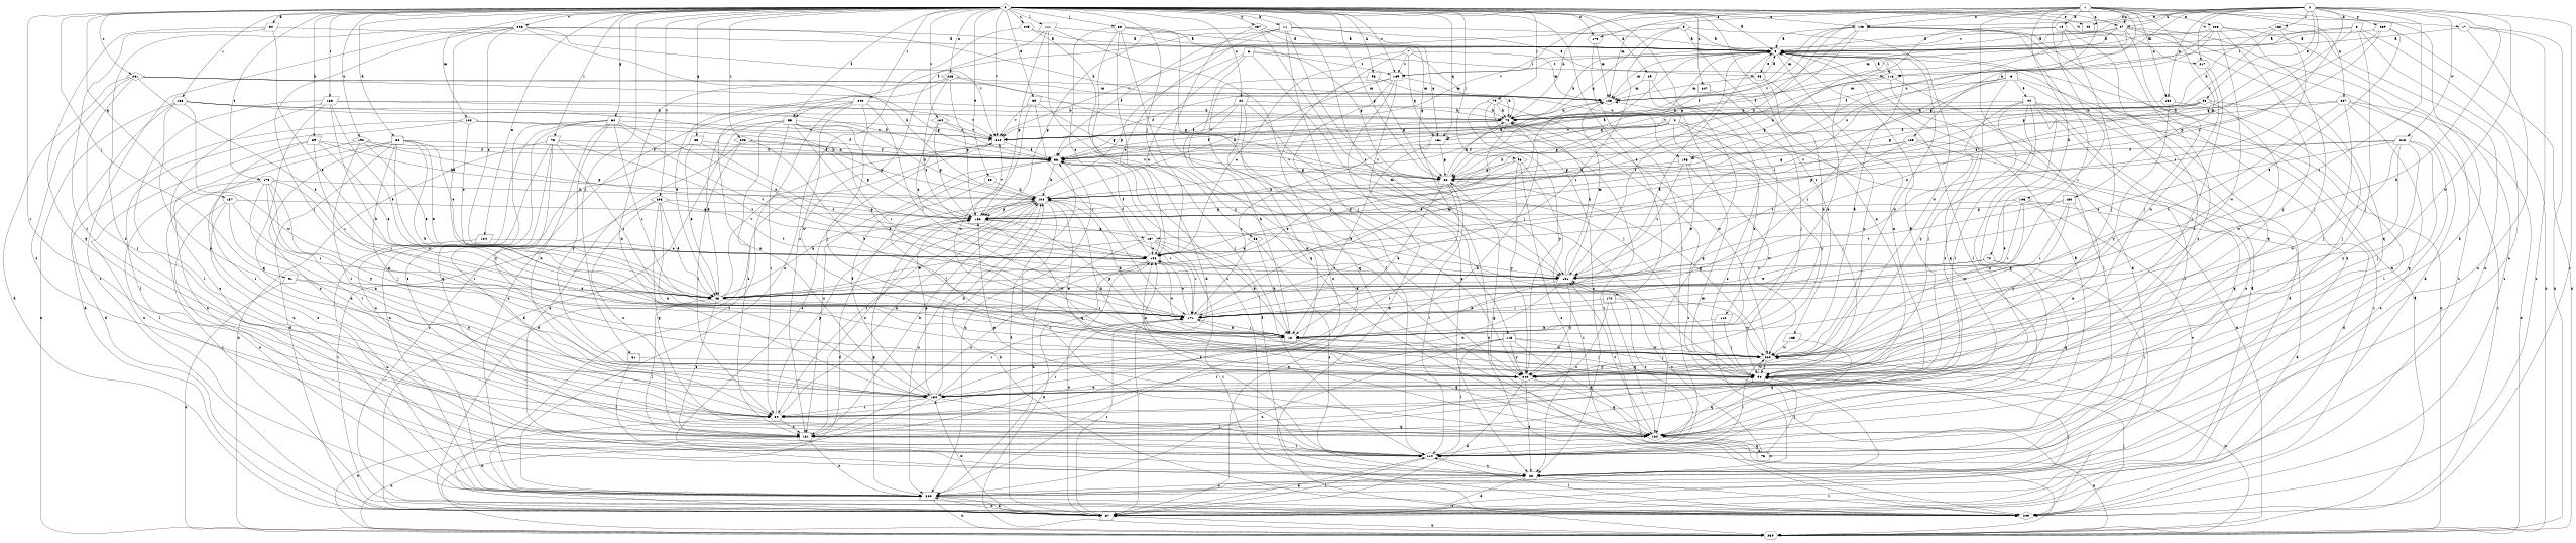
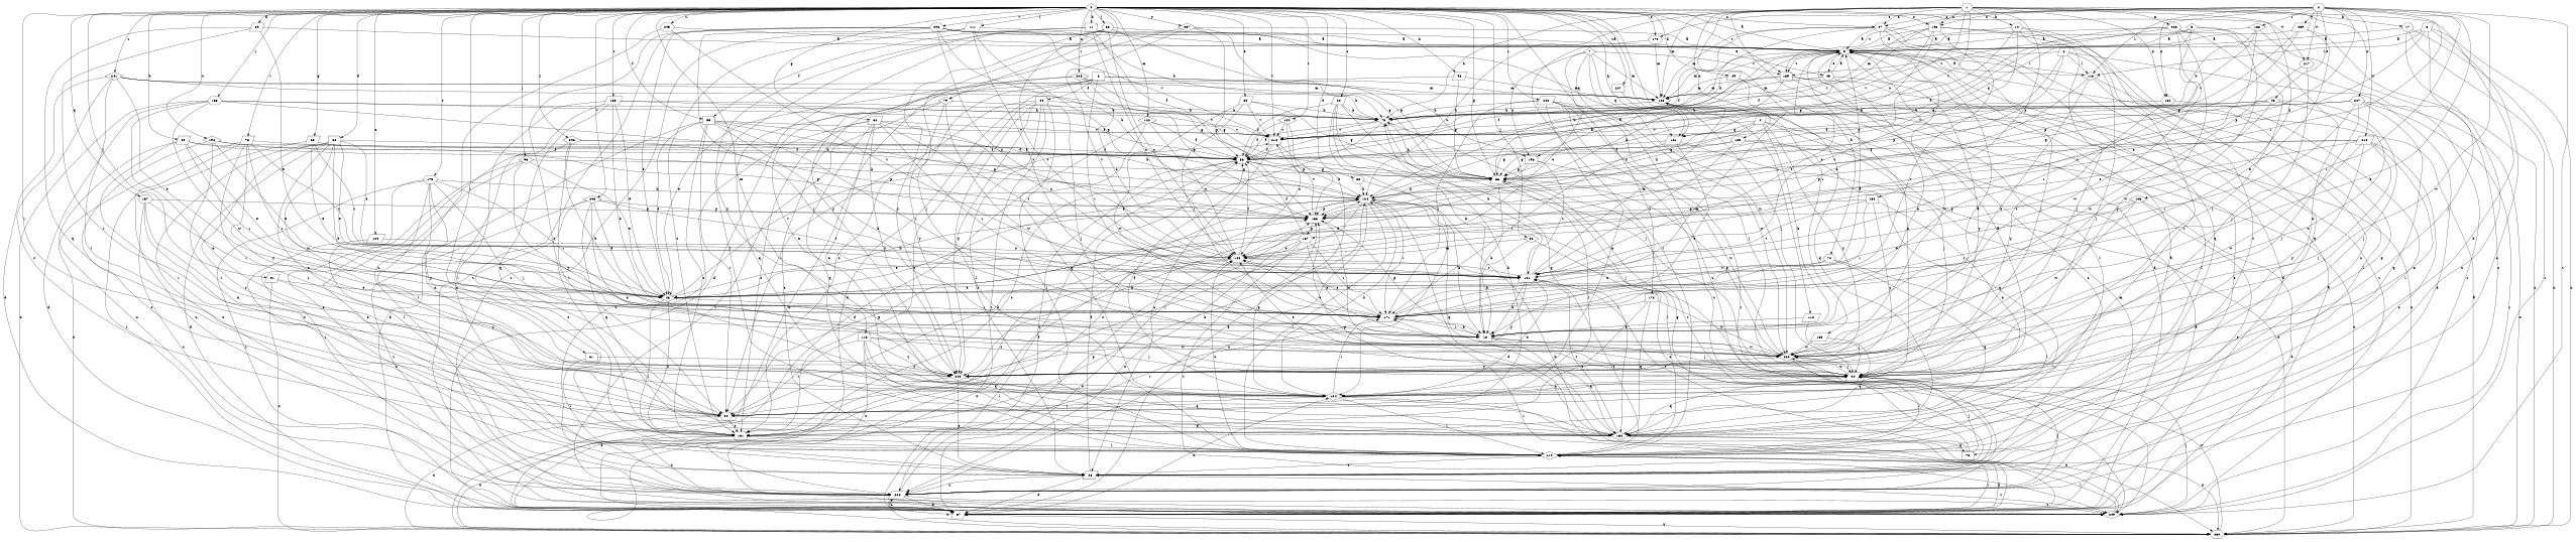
  strict digraph {
    node [shape=parallelogram]
    0 [shape=diamond]
    9 [shape=diamond]
    11 [shape=note]
    22
    27 [shape=hexagon]
    29
    30
    32 [shape=note]
    38 [shape=hexagon]
    39
-   42 [shape=note]
    55 [shape=note]
    62
    65
    66
    69
    78
    79 [shape=diamond]
    81 [shape=note]
    84 [shape=hexagon]
    86 [shape=diamond]
    88 [shape=hexagon]
    91
    93 [shape=diamond]
    98
    111
    112
    115 [shape=note]
    122 [shape=diamond]
    124
    143 [shape=note]
    157 [shape=hexagon]
    161
    163 [shape=hexagon]
    165
    172 [shape=note]
    175 [shape=hexagon]
    179 [shape=hexagon]
    183
    184 [shape=diamond]
    189 [shape=note]
    192 [shape=diamond]
    203 [shape=diamond]
    206 [shape=hexagon]
    210 [shape=note]
    217 [shape=hexagon]
    225 [shape=diamond]
    237 [shape=diamond]
    241 [shape=diamond]
    242
    245 [shape=hexagon]
    246 [shape=diamond]
    247 [shape=note]
    75 [shape=diamond]
    123 [shape=diamond]
    113 [shape=diamond]
    220 [shape=diamond]
    134 [shape=diamond]
    45 [shape=hexagon]
    114 [shape=diamond]
    191
    240 [shape=diamond]
    144 [shape=hexagon]
    56 [shape=hexagon]
    18 [shape=note]
    94
    162 [shape=diamond]
    37
    104 [shape=hexagon]
    249 [shape=diamond]
    28
    46 [shape=diamond]
    181 [shape=note]
    200
    171
    153
    230 [shape=hexagon]
    1 [shape=hexagon]
    14 [shape=hexagon]
    17 [shape=hexagon]
    70 [shape=hexagon]
    73 [shape=note]
    103 [shape=diamond]
    125 [shape=hexagon]
    132 [shape=hexagon]
    150 [shape=note]
    198 [shape=note]
    227 [shape=hexagon]
    228 [shape=hexagon]
    2 [shape=hexagon]
    43 [shape=diamond]
    167 [shape=hexagon]
    168 [shape=diamond]
    218
    239
    3 [shape=note]
    44 [shape=note]
    4
    5 [shape=diamond]
    6
    7 [shape=diamond]
    8
    0 -> 9 [label=a]
    0 -> 11 [label=b]
    0 -> 22 [label=c]
    0 -> 27 [label=c]
    0 -> 29 [label=d]
    0 -> 30 [label=d]
    0 -> 32 [label=d]
    0 -> 38 [label=e]
    0 -> 39 [label=e]
-   0 -> 42 [label=e]
    0 -> 55 [label=f]
    0 -> 62 [label=g]
    0 -> 65 [label=g]
    0 -> 66 [label=g]
    0 -> 69 [label=h]
    0 -> 78 [label=i]
    0 -> 79 [label=i]
    0 -> 81 [label=i]
    0 -> 84 [label=i]
    0 -> 86 [label=j]
    0 -> 88 [label=j]
    0 -> 91 [label=j]
    0 -> 93 [label=j]
    0 -> 98 [label=k]
    0 -> 111 [label=l]
    0 -> 112 [label=l]
    0 -> 115 [label=m]
    0 -> 122 [label=m]
    0 -> 124 [label=n]
    0 -> 143 [label=o]
    0 -> 157 [label=q]
    0 -> 161 [label=q]
    0 -> 163 [label=r]
    0 -> 165 [label=r]
    0 -> 172 [label=s]
    0 -> 175 [label=s]
    0 -> 179 [label=s]
    0 -> 183 [label=t]
    0 -> 184 [label=t]
    0 -> 189 [label=t]
    0 -> 192 [label=u]
    0 -> 203 [label=v]
    0 -> 206 [label=v]
    0 -> 210 [label=v]
    0 -> 217 [label=w]
    0 -> 225 [label=x]
    0 -> 237 [label=y]
    0 -> 241 [label=z]
    0 -> 242 [label=z]
    0 -> 245 [label=z]
    0 -> 246 [label=z]
    0 -> 247 [label=z]
    9 -> 189 [label=t]
    9 -> 75 [label=h]
    9 -> 123 [label=m]
    9 -> 113 [label=l]
    9 -> 220 [label=w]
    9 -> 134 [label=n]
    9 -> 45 [label=e]
    9 -> 114 [label=l]
    9 -> 191 [label=t]
    11 -> 9 [label=a]
    11 -> 55 [label=f]
    11 -> 161 [label=q]
    11 -> 45 [label=e]
    11 -> 191 [label=t]
    11 -> 240 [label=y]
    11 -> 144 [label=o]
    11 -> 56 [label=f]
    22 -> 75 [label=h]
    22 -> 134 [label=n]
    22 -> 56 [label=f]
    22 -> 18 [label=b]
    22 -> 94 [label=j]
    22 -> 162 [label=q]
    27 -> 9 [label=a]
    27 -> 123 [label=m]
    27 -> 56 [label=f]
    27 -> 94 [label=j]
    27 -> 162 [label=q]
    27 -> 37 [label=d]
    27 -> 104 [label=k]
    27 -> 249 [label=z]
    29 -> 123 [label=m]
    29 -> 162 [label=q]
    29 -> 28 [label=c]
    30 -> 9 [label=a]
    30 -> 84 [label=i]
    30 -> 162 [label=q]
    30 -> 46 [label=e]
    32 -> 220 [label=w]
    32 -> 134 [label=n]
    32 -> 144 [label=o]
    32 -> 56 [label=f]
    32 -> 18 [label=b]
    32 -> 37 [label=d]
    32 -> 46 [label=e]
    32 -> 181 [label=s]
    32 -> 200 [label=u]
    38 -> 94 [label=j]
    38 -> 104 [label=k]
    39 -> 66 [label=g]
    39 -> 210 [label=v]
    39 -> 75 [label=h]
    39 -> 220 [label=w]
    39 -> 171 [label=r]
    55 -> 84 [label=i]
    55 -> 210 [label=v]
    55 -> 18 [label=b]
    55 -> 37 [label=d]
    55 -> 104 [label=k]
    55 -> 46 [label=e]
    55 -> 181 [label=s]
    55 -> 171 [label=r]
    55 -> 153 [label=p]
    62 -> 210 [label=v]
    62 -> 134 [label=n]
    62 -> 191 [label=t]
    62 -> 240 [label=y]
    62 -> 144 [label=o]
    62 -> 162 [label=q]
    62 -> 181 [label=s]
    62 -> 200 [label=u]
    62 -> 171 [label=r]
    65 -> 191 [label=t]
-   65 -> 56 [label=x]
+   65 -> 56 [label=f]
    65 -> 249 [label=z]
    65 -> 46 [label=e]
    66 -> 9 [label=a]
    66 -> 84 [label=i]
    66 -> 75 [label=h]
    66 -> 114 [label=l]
    66 -> 18 [label=b]
    66 -> 104 [label=k]
    69 -> 84 [label=i]
    69 -> 56 [label=f]
    69 -> 104 [label=k]
    69 -> 46 [label=e]
    69 -> 200 [label=u]
    69 -> 171 [label=r]
    78 -> 84 [label=i]
    78 -> 191 [label=t]
    78 -> 240 [label=y]
    78 -> 56 [label=f]
    78 -> 200 [label=u]
    78 -> 171 [label=r]
    78 -> 230 [label=x]
    79 -> 75 [label=h]
    79 -> 220 [label=w]
    79 -> 240 [label=y]
    79 -> 249 [label=z]
    79 -> 28 [label=c]
    81 -> 114 [label=l]
    81 -> 240 [label=y]
    84 -> 75 [label=h]
    84 -> 162 [label=q]
    84 -> 104 [label=k]
    84 -> 181 [label=s]
    84 -> 153 [label=p]
    84 -> 230 [label=x]
    86 -> 144 [label=o]
    86 -> 18 [label=b]
    86 -> 28 [label=c]
    88 -> 9 [label=a]
    88 -> 66 [label=g]
    88 -> 114 [label=l]
    88 -> 240 [label=y]
    88 -> 144 [label=o]
    88 -> 94 [label=j]
    88 -> 37 [label=d]
    91 -> 240 [label=y]
    91 -> 46 [label=e]
    91 -> 230 [label=x]
    93 -> 66 [label=g]
    93 -> 240 [label=y]
    93 -> 249 [label=z]
    93 -> 28 [label=c]
    93 -> 46 [label=e]
    98 -> 66 [label=g]
    98 -> 123 [label=m]
    98 -> 162 [label=q]
    111 -> 9 [label=a]
    111 -> 191 [label=t]
    111 -> 249 [label=z]
    111 -> 181 [label=s]
    111 -> 153 [label=p]
    112 -> 18 [label=b]
    112 -> 94 [label=j]
    115 -> 84 [label=i]
    115 -> 220 [label=w]
    115 -> 114 [label=l]
    115 -> 240 [label=y]
    115 -> 94 [label=j]
    115 -> 162 [label=q]
    115 -> 200 [label=u]
    122 -> 210 [label=v]
    122 -> 114 [label=l]
    122 -> 144 [label=o]
    122 -> 56 [label=f]
    122 -> 37 [label=d]
    124 -> 144 [label=o]
    124 -> 200 [label=u]
    143 -> 9 [label=a]
    143 -> 66 [label=g]
    143 -> 210 [label=v]
    143 -> 123 [label=m]
    143 -> 56 [label=f]
    143 -> 162 [label=q]
    143 -> 28 [label=c]
    143 -> 171 [label=r]
    157 -> 134 [label=n]
    157 -> 181 [label=s]
    157 -> 200 [label=u]
    157 -> 171 [label=r]
    157 -> 153 [label=p]
    161 -> 66 [label=g]
    161 -> 18 [label=b]
    161 -> 171 [label=r]
    161 -> 230 [label=x]
    163 -> 75 [label=h]
    163 -> 220 [label=w]
    163 -> 134 [label=n]
    163 -> 56 [label=f]
    163 -> 37 [label=d]
    163 -> 104 [label=k]
    163 -> 230 [label=x]
    165 -> 220 [label=w]
    165 -> 162 [label=q]
    172 -> 220 [label=w]
    172 -> 162 [label=q]
    172 -> 181 [label=s]
    172 -> 171 [label=r]
    175 -> 84 [label=i]
    175 -> 134 [label=n]
    175 -> 114 [label=l]
    175 -> 240 [label=y]
    175 -> 94 [label=j]
    175 -> 104 [label=k]
    175 -> 249 [label=z]
    175 -> 171 [label=r]
    179 -> 123 [label=m]
    179 -> 114 [label=l]
    183 -> 210 [label=v]
    183 -> 75 [label=h]
    183 -> 114 [label=l]
    183 -> 18 [label=b]
    183 -> 162 [label=q]
    183 -> 28 [label=c]
    183 -> 46 [label=e]
    184 -> 210 [label=v]
    184 -> 144 [label=o]
    184 -> 56 [label=f]
    184 -> 153 [label=p]
    189 -> 123 [label=m]
    189 -> 114 [label=l]
    189 -> 56 [label=f]
    189 -> 104 [label=k]
    189 -> 28 [label=c]
    189 -> 230 [label=x]
    192 -> 84 [label=i]
    192 -> 56 [label=f]
    192 -> 28 [label=c]
    192 -> 46 [label=e]
    192 -> 153 [label=p]
    203 -> 134 [label=n]
    203 -> 191 [label=t]
    203 -> 162 [label=q]
    203 -> 249 [label=z]
    203 -> 46 [label=e]
    203 -> 181 [label=s]
    203 -> 153 [label=p]
    206 -> 9 [label=a]
    206 -> 210 [label=v]
    206 -> 75 [label=h]
    206 -> 144 [label=o]
    206 -> 94 [label=j]
    206 -> 104 [label=k]
    206 -> 249 [label=z]
    206 -> 46 [label=e]
    206 -> 181 [label=s]
    210 -> 56 [label=f]
    210 -> 37 [label=d]
    210 -> 28 [label=c]
    217 -> 220 [label=w]
    217 -> 94 [label=j]
    225 -> 66 [label=g]
    225 -> 123 [label=m]
    225 -> 134 [label=n]
    225 -> 144 [label=o]
    225 -> 46 [label=e]
    225 -> 153 [label=p]
    237 -> 9 [label=a]
    237 -> 66 [label=g]
    237 -> 191 [label=t]
    237 -> 240 [label=y]
    237 -> 153 [label=p]
    241 -> 66 [label=g]
    241 -> 84 [label=i]
    241 -> 75 [label=h]
    241 -> 123 [label=m]
    241 -> 37 [label=d]
    241 -> 46 [label=e]
    241 -> 181 [label=s]
    242 -> 75 [label=h]
    242 -> 220 [label=w]
    242 -> 134 [label=n]
    242 -> 94 [label=j]
    242 -> 249 [label=z]
    242 -> 200 [label=u]
    242 -> 171 [label=r]
    245 -> 9 [label=a]
    245 -> 191 [label=t]
    245 -> 200 [label=u]
    246 -> 84 [label=i]
    246 -> 56 [label=f]
    246 -> 18 [label=b]
    246 -> 28 [label=c]
    246 -> 153 [label=p]
    247 -> 94 [label=j]
    75 -> 210 [label=v]
    75 -> 56 [label=f]
    75 -> 249 [label=z]
    75 -> 46 [label=e]
    123 -> 75 [label=h]
    113 -> 9 [label=a]
    113 -> 114 [label=l]
    113 -> 144 [label=o]
    113 -> 18 [label=b]
    113 -> 162 [label=q]
    220 -> 9 [label=a]
    220 -> 66 [label=g]
    220 -> 114 [label=l]
    220 -> 240 [label=y]
    220 -> 94 [label=j]
    134 -> 9 [label=a]
    134 -> 84 [label=i]
    134 -> 114 [label=l]
    134 -> 56 [label=f]
    134 -> 104 [label=k]
    134 -> 171 [label=r]
    134 -> 153 [label=p]
    134 -> 230 [label=x]
    45 -> 9 [label=a]
    45 -> 123 [label=m]
    45 -> 240 [label=y]
    45 -> 18 [label=b]
    114 -> 9 [label=a]
    114 -> 191 [label=t]
    114 -> 144 [label=o]
    114 -> 37 [label=d]
    114 -> 28 [label=c]
    191 -> 75 [label=h]
    191 -> 123 [label=m]
    191 -> 134 [label=n]
    191 -> 240 [label=y]
    191 -> 18 [label=b]
    191 -> 46 [label=e]
    240 -> 162 [label=q]
    240 -> 37 [label=d]
    240 -> 104 [label=k]
    240 -> 28 [label=c]
    144 -> 191 [label=t]
    144 -> 56 [label=f]
    144 -> 181 [label=s]
    144 -> 230 [label=x]
    56 -> 66 [label=g]
    56 -> 104 [label=k]
    56 -> 181 [label=s]
    56 -> 200 [label=u]
    18 -> 220 [label=w]
    18 -> 144 [label=o]
    18 -> 94 [label=j]
    18 -> 162 [label=q]
    18 -> 171 [label=r]
    18 -> 153 [label=p]
    94 -> 220 [label=w]
    94 -> 134 [label=n]
    94 -> 144 [label=o]
    94 -> 162 [label=q]
    162 -> 191 [label=t]
    162 -> 153 [label=p]
    162 -> 230 [label=x]
    162 -> 73 [label=q]
    37 -> 9 [label=a]
    37 -> 134 [label=n]
    37 -> 114 [label=l]
    37 -> 144 [label=o]
    37 -> 56 [label=f]
    37 -> 200 [label=u]
    37 -> 171 [label=r]
    37 -> 230 [label=x]
    104 -> 9 [label=a]
    104 -> 84 [label=i]
    104 -> 114 [label=l]
    104 -> 18 [label=b]
    104 -> 162 [label=q]
    104 -> 37 [label=d]
    104 -> 181 [label=s]
    104 -> 200 [label=u]
    104 -> 171 [label=r]
    104 -> 153 [label=p]
    249 -> 114 [label=l]
    249 -> 94 [label=j]
    249 -> 104 [label=k]
    28 -> 56 [label=f]
    28 -> 37 [label=d]
    28 -> 249 [label=z]
    28 -> 200 [label=u]
    46 -> 210 [label=v]
    46 -> 114 [label=l]
    46 -> 104 [label=k]
    46 -> 181 [label=s]
    46 -> 171 [label=r]
    181 -> 114 [label=l]
    181 -> 104 [label=k]
    181 -> 200 [label=u]
    181 -> 171 [label=r]
    181 -> 230 [label=x]
    200 -> 123 [label=m]
    200 -> 94 [label=j]
    200 -> 37 [label=d]
    200 -> 249 [label=z]
    200 -> 153 [label=p]
    200 -> 230 [label=x]
    171 -> 9 [label=a]
    171 -> 123 [label=m]
    171 -> 144 [label=o]
    171 -> 18 [label=b]
    153 -> 210 [label=v]
    153 -> 220 [label=w]
    153 -> 167 [label=p]
    230 -> 9 [label=a]
    230 -> 220 [label=w]
    1 -> 27 [label=c]
    1 -> 143 [label=o]
    1 -> 210 [label=v]
    1 -> 75 [label=h]
    1 -> 123 [label=m]
    1 -> 37 [label=d]
    1 -> 104 [label=k]
    1 -> 14 [label=b]
    1 -> 17 [label=b]
    1 -> 70 [label=h]
    1 -> 73 [label=h]
    1 -> 103 [label=k]
    1 -> 125 [label=n]
    1 -> 132 [label=n]
    1 -> 150 [label=p]
    1 -> 198 [label=u]
    1 -> 227 [label=x]
    1 -> 228 [label=x]
    14 -> 9 [label=a]
    14 -> 84 [label=i]
    14 -> 191 [label=t]
    14 -> 94 [label=j]
    14 -> 181 [label=s]
    14 -> 153 [label=p]
    17 -> 9 [label=a]
    17 -> 249 [label=z]
    17 -> 200 [label=u]
    17 -> 230 [label=x]
    70 -> 114 [label=l]
    70 -> 191 [label=t]
    70 -> 162 [label=q]
    70 -> 46 [label=e]
    73 -> 66 [label=g]
    73 -> 191 [label=t]
    73 -> 94 [label=j]
    103 -> 220 [label=w]
    103 -> 37 [label=d]
    103 -> 28 [label=c]
    103 -> 46 [label=e]
    103 -> 171 [label=r]
    103 -> 153 [label=p]
    125 -> 66 [label=g]
    125 -> 191 [label=t]
    125 -> 56 [label=f]
    125 -> 162 [label=q]
    125 -> 37 [label=d]
    132 -> 75 [label=h]
    132 -> 114 [label=l]
    132 -> 240 [label=y]
    150 -> 134 [label=n]
    150 -> 191 [label=t]
    150 -> 240 [label=y]
    150 -> 171 [label=r]
    150 -> 153 [label=p]
    198 -> 66 [label=g]
    198 -> 220 [label=w]
    198 -> 191 [label=t]
    198 -> 46 [label=e]
    227 -> 75 [label=h]
    227 -> 56 [label=f]
    227 -> 94 [label=j]
    227 -> 162 [label=q]
    227 -> 249 [label=z]
    227 -> 171 [label=r]
    227 -> 230 [label=x]
    228 -> 9 [label=a]
    228 -> 66 [label=g]
    228 -> 220 [label=w]
    228 -> 240 [label=y]
    228 -> 56 [label=f]
    228 -> 94 [label=j]
    228 -> 249 [label=z]
    2 -> 27 [label=c]
-   2 -> 42 [label=e]
    2 -> 143 [label=o]
    2 -> 179 [label=s]
    2 -> 189 [label=t]
    2 -> 217 [label=w]
    2 -> 113 [label=l]
    2 -> 220 [label=w]
    2 -> 18 [label=b]
    2 -> 249 [label=z]
    2 -> 171 [label=r]
    2 -> 153 [label=p]
    2 -> 132 [label=n]
    2 -> 43 [label=e]
    2 -> 167 [label=r]
    2 -> 168 [label=r]
    2 -> 218 [label=w]
    2 -> 239 [label=y]
    43 -> 66 [label=g]
    43 -> 210 [label=v]
    43 -> 75 [label=h]
    43 -> 220 [label=w]
    43 -> 144 [label=o]
    43 -> 94 [label=j]
    167 -> 144 [label=o]
    167 -> 56 [label=f]
    167 -> 18 [label=b]
    167 -> 249 [label=z]
    167 -> 46 [label=e]
    167 -> 200 [label=u]
    167 -> 171 [label=r]
    168 -> 9 [label=a]
    168 -> 210 [label=v]
    168 -> 75 [label=h]
    168 -> 191 [label=t]
    168 -> 200 [label=u]
    218 -> 220 [label=w]
    218 -> 134 [label=n]
    218 -> 191 [label=t]
    218 -> 240 [label=y]
    218 -> 56 [label=f]
    218 -> 94 [label=j]
    218 -> 28 [label=c]
    218 -> 153 [label=p]
    239 -> 9 [label=a]
    239 -> 66 [label=g]
    239 -> 46 [label=e]
    239 -> 153 [label=p]
    239 -> 230 [label=x]
    3 -> 123 [label=m]
    3 -> 37 [label=d]
    3 -> 181 [label=s]
    3 -> 171 [label=r]
    3 -> 230 [label=x]
    3 -> 198 [label=u]
    3 -> 44 [label=e]
    44 -> 84 [label=i]
    44 -> 75 [label=h]
    44 -> 114 [label=l]
    44 -> 240 [label=y]
    44 -> 94 [label=j]
    44 -> 162 [label=q]
    44 -> 249 [label=z]
    44 -> 28 [label=c]
    44 -> 181 [label=s]
    4 -> 66 [label=g]
    4 -> 161 [label=q]
    4 -> 210 [label=v]
    4 -> 240 [label=y]
    4 -> 18 [label=b]
    4 -> 94 [label=j]
    4 -> 104 [label=k]
    4 -> 230 [label=x]
    5 -> 9 [label=a]
    5 -> 161 [label=q]
    5 -> 210 [label=v]
    5 -> 220 [label=w]
    5 -> 134 [label=n]
    5 -> 171 [label=r]
    6 -> 189 [label=t]
    6 -> 113 [label=l]
    6 -> 144 [label=o]
    6 -> 94 [label=j]
    6 -> 37 [label=d]
    6 -> 153 [label=p]
    7 -> 161 [label=q]
    7 -> 189 [label=t]
    7 -> 123 [label=m]
+   7 -> 220 [label=w]
    7 -> 144 [label=o]
    7 -> 200 [label=u]
    7 -> 198 [label=u]
    8 -> 9 [label=a]
    8 -> 113 [label=l]
    8 -> 144 [label=o]
    8 -> 94 [label=j]
    8 -> 28 [label=c]
    8 -> 230 [label=x]
  }
